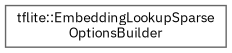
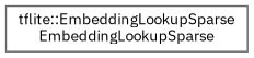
  digraph {
    rankdir=TB
    fontname="IBM Plex Sans"
-   n1 [color=grey40 fillcolor=white fontname="IBM Plex Sans" fontsize=10 height=0.2 label="tflite::EmbeddingLookupSparse\lOptionsBuilder" shape=box style=filled width=0.4]
+   n1 [color=grey40 fillcolor=white fontname="IBM Plex Sans" fontsize=10 height=0.2 label="tflite::EmbeddingLookupSparse\lEmbeddingLookupSparse" shape=box style=filled width=0.4]
  }
